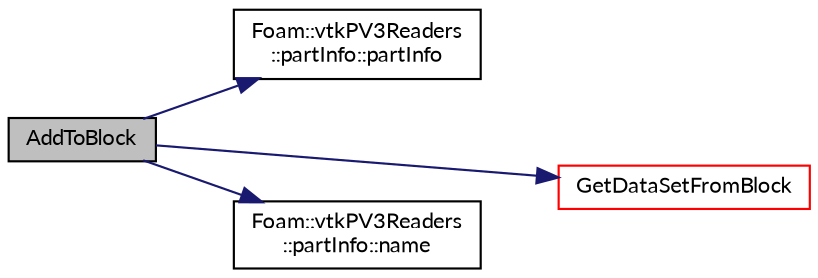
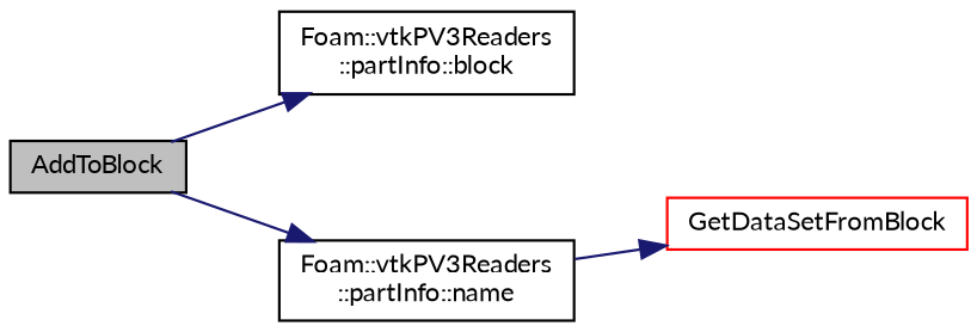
  digraph {
    fontname=Lato
    rankdir=LR
    node [color=black fontname=Lato fontsize=10 shape=record]
    edge [color=midnightblue fontname=Lato fontsize=10 labelfontname=FreeSans labelfontsize=10 style=solid]
    n1 [fillcolor=grey75 fontcolor=black height=0.2 label=AddToBlock style=filled width=0.4]
-   n2 [height=0.2 label="Foam::vtkPV3Readers\l::partInfo::partInfo" width=0.4]
+   n2 [height=0.2 label="Foam::vtkPV3Readers\l::partInfo::block" width=0.4]
    n3 [color=red height=0.2 label=GetDataSetFromBlock width=0.4]
    n4 [height=0.2 label="Foam::vtkPV3Readers\l::partInfo::name" width=0.4]
    n1 -> n2
-   n1 -> n3
+   n4 -> n3
    n1 -> n4
  }
